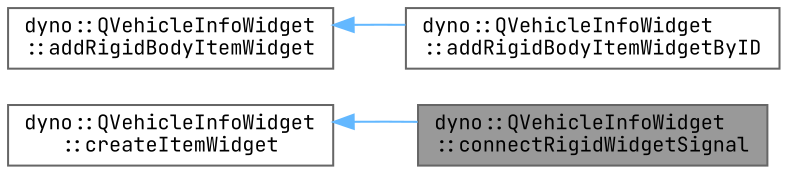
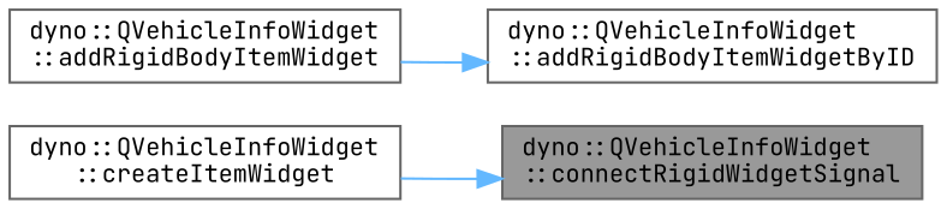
  digraph {
    fontname="JetBrains Mono"
    rankdir=RL
    node [color=grey40 fillcolor=white fontname="JetBrains Mono" fontsize=10 shape=box style=filled]
    edge [color=steelblue1 dir=back fontname="JetBrains Mono" fontsize=10 labelfontname=Helvetica labelfontsize=10 style=solid]
    n1 [color=gray40 fillcolor=grey60 fontcolor=black height=0.2 label="dyno::QVehicleInfoWidget\l::connectRigidWidgetSignal" width=0.4]
    n2 [height=0.2 label="dyno::QVehicleInfoWidget\l::createItemWidget" width=0.4]
    n3 [height=0.2 label="dyno::QVehicleInfoWidget\l::addRigidBodyItemWidgetByID" width=0.4]
    n4 [height=0.2 label="dyno::QVehicleInfoWidget\l::addRigidBodyItemWidget" width=0.4]
-   n2 -> n1
-   n4 -> n3
+   n1 -> n2
+   n3 -> n4
  }
